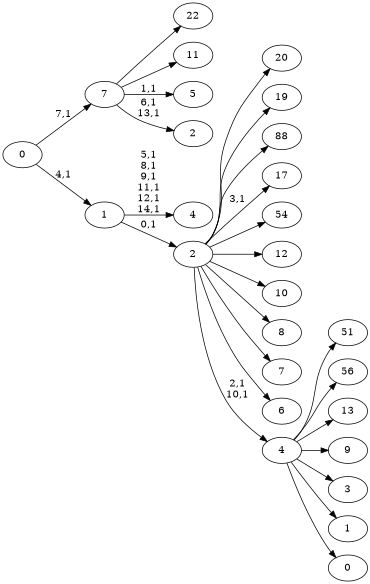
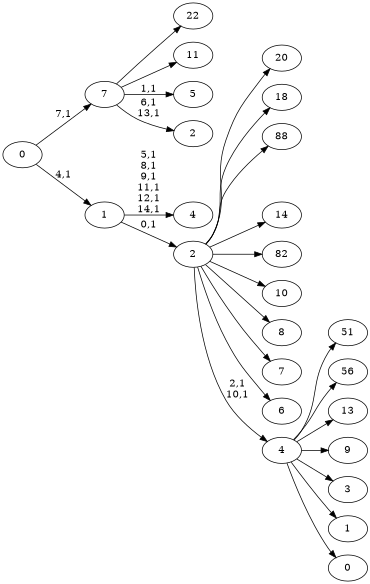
  digraph {
    rankdir=LR
    n1 [label=22]
    n2 [label=51]
    n3 [label=20]
-   n4 [label=19]
+   n4 [label=18]
    n5 [label=88]
-   n6 [label=17]
    n7 [label=56]
-   n8 [label=54]
+   n8 [label=14]
    n9 [label=13]
-   n10 [label=12]
+   n10 [label=82]
    n11 [label=11]
    n12 [label=10]
    n13 [label=9]
    n14 [label=8]
    n15 [label=7]
    n16 [label=6]
    n17 [label=5]
    n18 [label=4]
    n19 [label=3]
    n20 [label=2]
    7
    n22 [label=1]
    n23 [label=0]
    4
    2
    1
    0
    7 -> n1
    7 -> n11
    7 -> n17 [label="1,1"]
    7 -> n20 [label="6,1\n13,1"]
    4 -> n2
    4 -> n7
    4 -> n9
    4 -> n13
    4 -> n19
    4 -> n22
    4 -> n23
    2 -> n3
    2 -> n4
    2 -> n5
-   2 -> n6 [label="3,1"]
    2 -> n8
    2 -> n10
    2 -> n12
    2 -> n14
    2 -> n15
    2 -> n16
    2 -> 4 [label="2,1\n10,1"]
    1 -> n18 [label="5,1\n8,1\n9,1\n11,1\n12,1\n14,1"]
    1 -> 2 [label="0,1"]
    0 -> 7 [label="7,1"]
    0 -> 1 [label="4,1"]
  }
